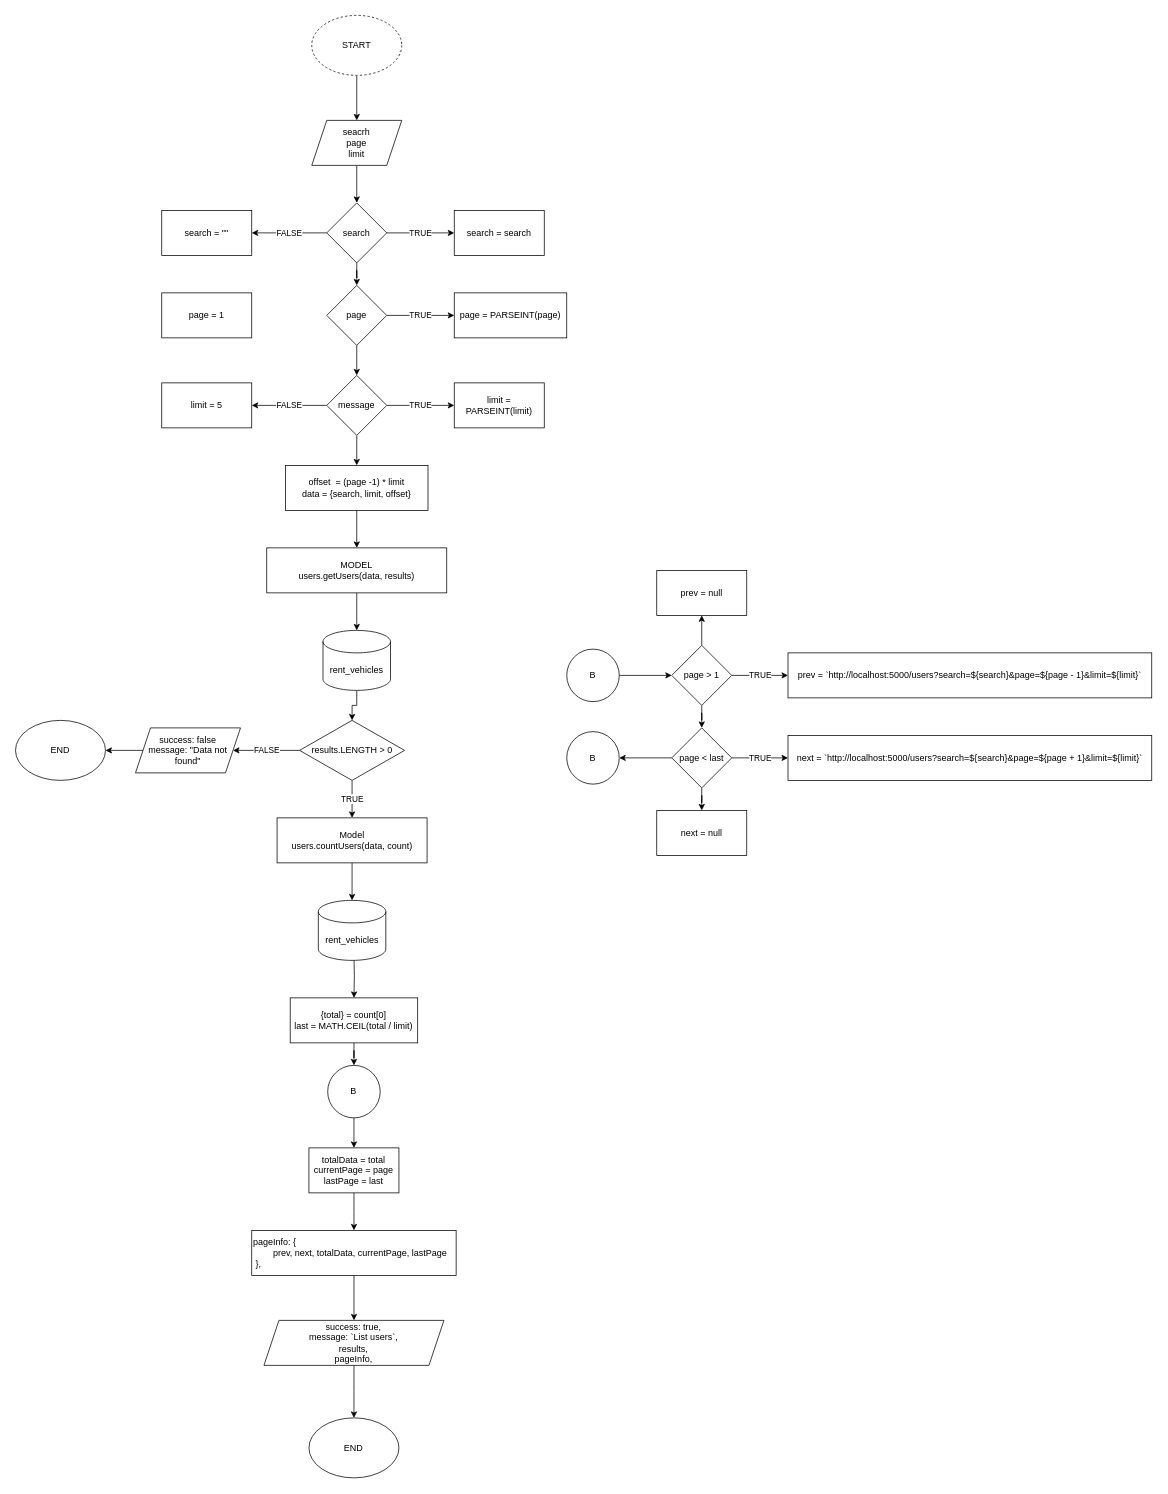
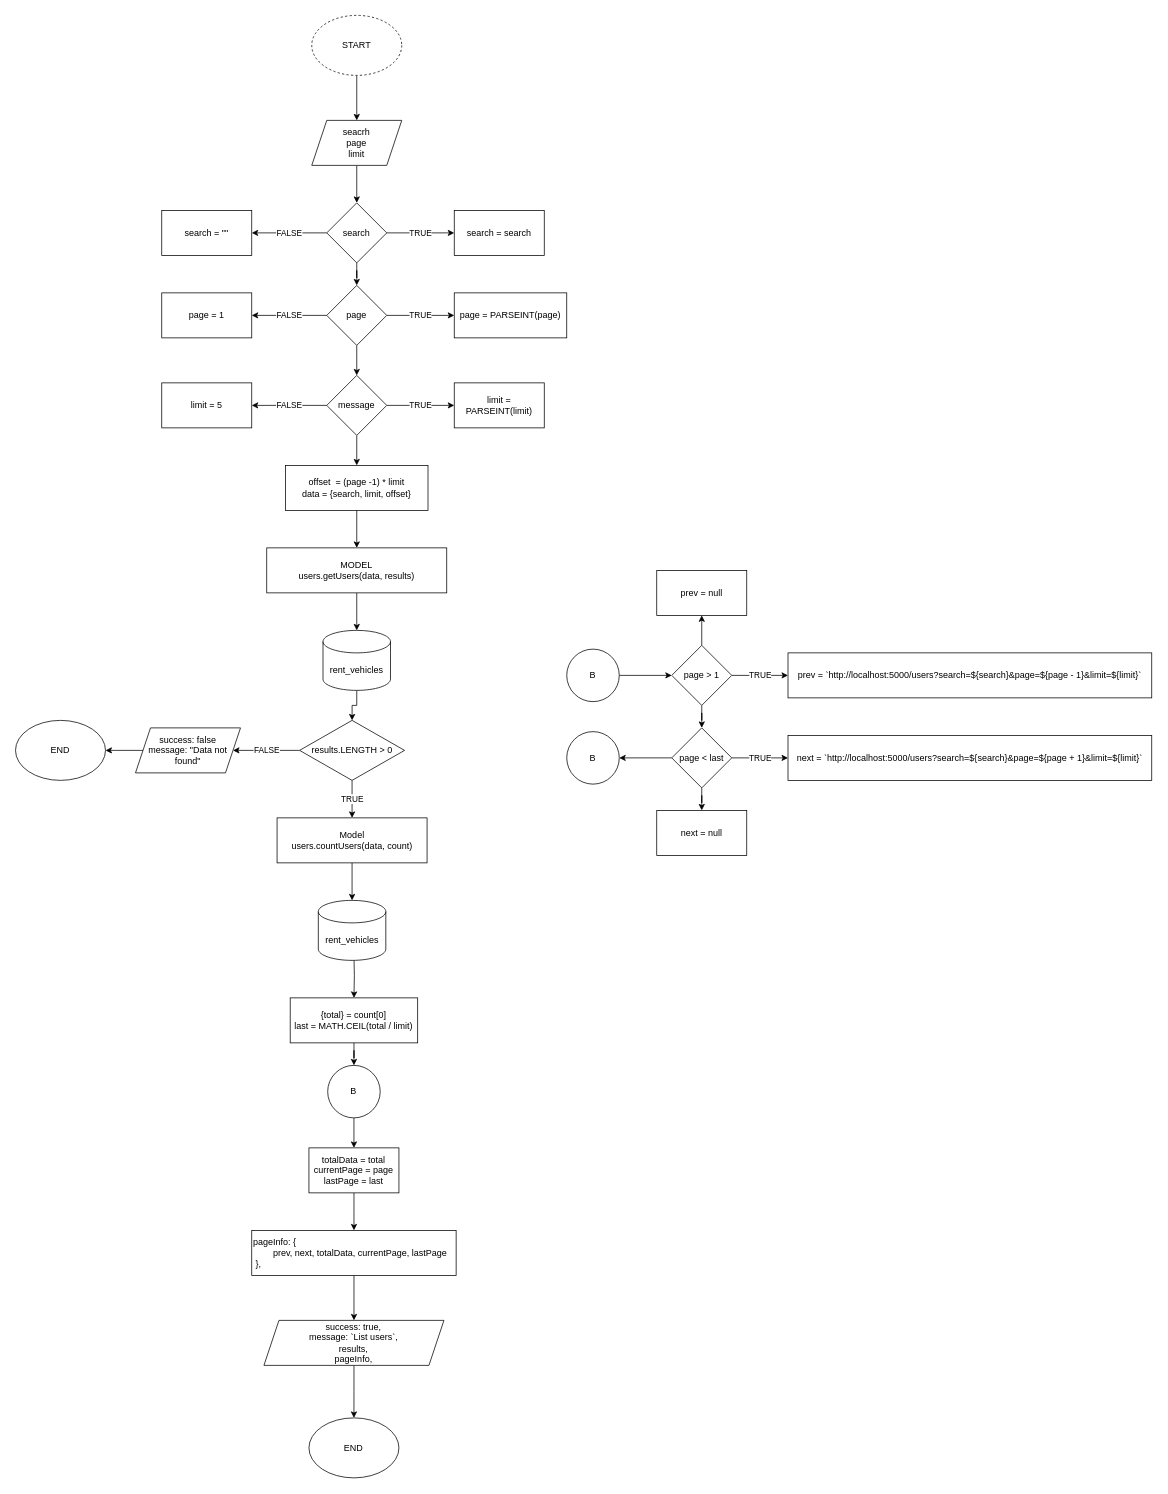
  <mxCell id="0" />
  <mxCell id="1" parent="0" />
  <mxCell id="2" value="" style="edgeStyle=orthogonalEdgeStyle;rounded=0;orthogonalLoop=1;jettySize=auto;html=1;" parent="1" source="3" target="5" edge="1"><mxGeometry relative="1" as="geometry" /></mxCell>
  <mxCell id="3" value="START" style="ellipse;whiteSpace=wrap;html=1;dashed=1;" parent="1" vertex="1"><mxGeometry x="415" y="20" width="120" height="80" as="geometry" /></mxCell>
  <mxCell id="4" value="" style="edgeStyle=orthogonalEdgeStyle;rounded=0;orthogonalLoop=1;jettySize=auto;html=1;" parent="1" source="5" target="9" edge="1"><mxGeometry relative="1" as="geometry" /></mxCell>
  <mxCell id="5" value="seacrh&lt;br&gt;page&lt;br&gt;limit" style="shape=parallelogram;perimeter=parallelogramPerimeter;whiteSpace=wrap;html=1;fixedSize=1;" parent="1" vertex="1"><mxGeometry x="415" y="160" width="120" height="60" as="geometry" /></mxCell>
  <mxCell id="6" value="TRUE" style="edgeStyle=orthogonalEdgeStyle;rounded=0;orthogonalLoop=1;jettySize=auto;html=1;" parent="1" source="9" target="10" edge="1"><mxGeometry relative="1" as="geometry" /></mxCell>
  <mxCell id="7" value="FALSE" style="edgeStyle=orthogonalEdgeStyle;rounded=0;orthogonalLoop=1;jettySize=auto;html=1;" parent="1" source="9" target="11" edge="1"><mxGeometry relative="1" as="geometry" /></mxCell>
  <mxCell id="8" value="" style="edgeStyle=orthogonalEdgeStyle;rounded=0;orthogonalLoop=1;jettySize=auto;html=1;" parent="1" source="9" target="15" edge="1"><mxGeometry relative="1" as="geometry" /></mxCell>
  <mxCell id="9" value="search" style="rhombus;whiteSpace=wrap;html=1;" parent="1" vertex="1"><mxGeometry x="435" y="270" width="80" height="80" as="geometry" /></mxCell>
  <mxCell id="10" value="search = search" style="rounded=0;whiteSpace=wrap;html=1;" parent="1" vertex="1"><mxGeometry x="605" y="280" width="120" height="60" as="geometry" /></mxCell>
  <mxCell id="11" value="search = &quot;&quot;" style="rounded=0;whiteSpace=wrap;html=1;" parent="1" vertex="1"><mxGeometry x="215" y="280" width="120" height="60" as="geometry" /></mxCell>
  <mxCell id="12" value="TRUE" style="edgeStyle=orthogonalEdgeStyle;rounded=0;orthogonalLoop=1;jettySize=auto;html=1;" parent="1" source="15" target="16" edge="1"><mxGeometry relative="1" as="geometry" /></mxCell>
+ <mxCell id="13" value="FALSE" style="edgeStyle=orthogonalEdgeStyle;rounded=0;orthogonalLoop=1;jettySize=auto;html=1;" parent="1" source="15" target="17" edge="1"><mxGeometry relative="1" as="geometry" /></mxCell>
  <mxCell id="14" value="" style="edgeStyle=orthogonalEdgeStyle;rounded=0;orthogonalLoop=1;jettySize=auto;html=1;" parent="1" source="15" target="21" edge="1"><mxGeometry relative="1" as="geometry" /></mxCell>
  <mxCell id="15" value="page" style="rhombus;whiteSpace=wrap;html=1;" parent="1" vertex="1"><mxGeometry x="435" y="380" width="80" height="80" as="geometry" /></mxCell>
  <mxCell id="16" value="page = PARSEINT(page)" style="rounded=0;whiteSpace=wrap;html=1;" parent="1" vertex="1"><mxGeometry x="605" y="390" width="150" height="60" as="geometry" /></mxCell>
  <mxCell id="17" value="page = 1" style="rounded=0;whiteSpace=wrap;html=1;" parent="1" vertex="1"><mxGeometry x="215" y="390" width="120" height="60" as="geometry" /></mxCell>
  <mxCell id="18" value="TRUE" style="edgeStyle=orthogonalEdgeStyle;rounded=0;orthogonalLoop=1;jettySize=auto;html=1;" parent="1" source="21" target="22" edge="1"><mxGeometry relative="1" as="geometry" /></mxCell>
  <mxCell id="19" value="FALSE" style="edgeStyle=orthogonalEdgeStyle;rounded=0;orthogonalLoop=1;jettySize=auto;html=1;" parent="1" source="21" target="23" edge="1"><mxGeometry relative="1" as="geometry" /></mxCell>
  <mxCell id="20" value="" style="edgeStyle=orthogonalEdgeStyle;rounded=0;orthogonalLoop=1;jettySize=auto;html=1;" parent="1" source="21" target="25" edge="1"><mxGeometry relative="1" as="geometry" /></mxCell>
  <mxCell id="21" value="message" style="rhombus;whiteSpace=wrap;html=1;" parent="1" vertex="1"><mxGeometry x="435" y="500" width="80" height="80" as="geometry" /></mxCell>
  <mxCell id="22" value="limit = PARSEINT(limit)" style="rounded=0;whiteSpace=wrap;html=1;" parent="1" vertex="1"><mxGeometry x="605" y="510" width="120" height="60" as="geometry" /></mxCell>
  <mxCell id="23" value="limit = 5" style="rounded=0;whiteSpace=wrap;html=1;" parent="1" vertex="1"><mxGeometry x="215" y="510" width="120" height="60" as="geometry" /></mxCell>
  <mxCell id="24" value="" style="edgeStyle=orthogonalEdgeStyle;rounded=0;orthogonalLoop=1;jettySize=auto;html=1;" parent="1" source="25" target="27" edge="1"><mxGeometry relative="1" as="geometry" /></mxCell>
  <mxCell id="25" value="offset&amp;nbsp; = (page -1) * limit&lt;br&gt;data = {search, limit, offset}" style="rounded=0;whiteSpace=wrap;html=1;" parent="1" vertex="1"><mxGeometry x="380" y="620" width="190" height="60" as="geometry" /></mxCell>
  <mxCell id="26" value="" style="edgeStyle=orthogonalEdgeStyle;rounded=0;orthogonalLoop=1;jettySize=auto;html=1;fontSize=12;" parent="1" source="27" target="29" edge="1"><mxGeometry relative="1" as="geometry" /></mxCell>
  <mxCell id="27" value="MODEL&lt;br&gt;users.getUsers(data, results)" style="rounded=0;whiteSpace=wrap;html=1;" parent="1" vertex="1"><mxGeometry x="355" y="730" width="240" height="60" as="geometry" /></mxCell>
  <mxCell id="28" value="" style="edgeStyle=orthogonalEdgeStyle;rounded=0;orthogonalLoop=1;jettySize=auto;html=1;" parent="1" source="29" target="32" edge="1"><mxGeometry relative="1" as="geometry" /></mxCell>
  <mxCell id="29" value="rent_vehicles" style="shape=cylinder3;whiteSpace=wrap;html=1;boundedLbl=1;backgroundOutline=1;size=15;" parent="1" vertex="1"><mxGeometry x="430" y="840" width="90" height="80" as="geometry" /></mxCell>
  <mxCell id="30" value="FALSE" style="edgeStyle=orthogonalEdgeStyle;rounded=0;orthogonalLoop=1;jettySize=auto;html=1;" parent="1" source="32" target="34" edge="1"><mxGeometry relative="1" as="geometry" /></mxCell>
  <mxCell id="31" value="TRUE" style="edgeStyle=orthogonalEdgeStyle;rounded=0;orthogonalLoop=1;jettySize=auto;html=1;" parent="1" source="32" target="37" edge="1"><mxGeometry relative="1" as="geometry" /></mxCell>
  <mxCell id="32" value="results.LENGTH &amp;gt; 0" style="rhombus;whiteSpace=wrap;html=1;" parent="1" vertex="1"><mxGeometry x="398.75" y="960" width="140" height="80" as="geometry" /></mxCell>
  <mxCell id="33" value="" style="edgeStyle=orthogonalEdgeStyle;rounded=0;orthogonalLoop=1;jettySize=auto;html=1;" parent="1" source="34" target="60" edge="1"><mxGeometry relative="1" as="geometry" /></mxCell>
  <mxCell id="34" value="success: false&lt;br&gt;message: &quot;Data not found&quot;" style="shape=parallelogram;perimeter=parallelogramPerimeter;whiteSpace=wrap;html=1;fixedSize=1;" parent="1" vertex="1"><mxGeometry x="180" y="970" width="140" height="60" as="geometry" /></mxCell>
  <mxCell id="35" value="" style="edgeStyle=orthogonalEdgeStyle;rounded=0;orthogonalLoop=1;jettySize=auto;html=1;fontSize=12;" parent="1" source="37" target="64" edge="1"><mxGeometry relative="1" as="geometry" /></mxCell>
  <mxCell id="36" value="" style="edgeStyle=orthogonalEdgeStyle;rounded=0;orthogonalLoop=1;jettySize=auto;html=1;fontSize=12;" parent="1" target="39" edge="1"><mxGeometry relative="1" as="geometry"><mxPoint x="471.25" y="1270" as="sourcePoint" /></mxGeometry></mxCell>
  <mxCell id="37" value="Model&lt;br&gt;users.countUsers(data, count)" style="rounded=0;whiteSpace=wrap;html=1;" parent="1" vertex="1"><mxGeometry x="368.75" y="1090" width="200" height="60" as="geometry" /></mxCell>
  <mxCell id="38" value="" style="edgeStyle=orthogonalEdgeStyle;rounded=0;orthogonalLoop=1;jettySize=auto;html=1;" parent="1" source="39" target="63" edge="1"><mxGeometry relative="1" as="geometry" /></mxCell>
  <mxCell id="39" value="{total} = count[0]&lt;br&gt;last = MATH.CEIL(total / limit)" style="rounded=0;whiteSpace=wrap;html=1;" parent="1" vertex="1"><mxGeometry x="386.25" y="1330" width="170" height="60" as="geometry" /></mxCell>
  <mxCell id="40" value="" style="edgeStyle=orthogonalEdgeStyle;rounded=0;orthogonalLoop=1;jettySize=auto;html=1;" parent="1" source="41" target="43" edge="1"><mxGeometry relative="1" as="geometry" /></mxCell>
  <mxCell id="41" value="&lt;div&gt;pageInfo:&amp;nbsp;&lt;span&gt;{&lt;/span&gt;&lt;/div&gt;&lt;div&gt;&lt;span&gt;&lt;span style=&quot;white-space: pre&quot;&gt;&#09;&lt;/span&gt;prev,&lt;/span&gt;&lt;span&gt;&amp;nbsp;next,&lt;/span&gt;&lt;span&gt;&amp;nbsp;totalData,&lt;/span&gt;&lt;span&gt;&amp;nbsp;currentPage,&lt;/span&gt;&lt;span&gt;&amp;nbsp;lastPage&lt;/span&gt;&lt;/div&gt;&lt;div&gt;&amp;nbsp;},&lt;/div&gt;" style="rounded=0;whiteSpace=wrap;html=1;align=left;" parent="1" vertex="1"><mxGeometry x="335" y="1640" width="272.5" height="60" as="geometry" /></mxCell>
  <mxCell id="42" value="" style="edgeStyle=orthogonalEdgeStyle;rounded=0;orthogonalLoop=1;jettySize=auto;html=1;" parent="1" source="43" edge="1"><mxGeometry relative="1" as="geometry"><mxPoint x="471.25" y="1890" as="targetPoint" /></mxGeometry></mxCell>
  <mxCell id="43" value="&lt;div&gt;success: true,&lt;/div&gt;&lt;div&gt;message: `List users`,&lt;/div&gt;&lt;div&gt;&lt;span&gt;results,&lt;/span&gt;&lt;/div&gt;&lt;div&gt;&lt;span&gt;pageInfo,&lt;/span&gt;&lt;/div&gt;" style="shape=parallelogram;perimeter=parallelogramPerimeter;whiteSpace=wrap;html=1;fixedSize=1;align=center;" parent="1" vertex="1"><mxGeometry x="351.25" y="1760" width="240" height="60" as="geometry" /></mxCell>
  <mxCell id="44" value="" style="edgeStyle=orthogonalEdgeStyle;rounded=0;orthogonalLoop=1;jettySize=auto;html=1;" parent="1" source="45" target="49" edge="1"><mxGeometry relative="1" as="geometry" /></mxCell>
  <mxCell id="45" value="B" style="ellipse;whiteSpace=wrap;html=1;aspect=fixed;" parent="1" vertex="1"><mxGeometry x="755" y="865" width="70" height="70" as="geometry" /></mxCell>
  <mxCell id="46" value="TRUE" style="edgeStyle=orthogonalEdgeStyle;rounded=0;orthogonalLoop=1;jettySize=auto;html=1;" parent="1" source="49" target="50" edge="1"><mxGeometry relative="1" as="geometry" /></mxCell>
  <mxCell id="47" value="" style="edgeStyle=orthogonalEdgeStyle;rounded=0;orthogonalLoop=1;jettySize=auto;html=1;" parent="1" source="49" target="52" edge="1"><mxGeometry relative="1" as="geometry" /></mxCell>
  <mxCell id="48" value="" style="edgeStyle=orthogonalEdgeStyle;rounded=0;orthogonalLoop=1;jettySize=auto;html=1;" parent="1" source="49" target="56" edge="1"><mxGeometry relative="1" as="geometry" /></mxCell>
  <mxCell id="49" value="page &amp;gt; 1" style="rhombus;whiteSpace=wrap;html=1;" parent="1" vertex="1"><mxGeometry x="895" y="860" width="80" height="80" as="geometry" /></mxCell>
  <mxCell id="50" value="&lt;span&gt;prev = `http://localhost:5000/users?&lt;/span&gt;&lt;span&gt;search=${search}&amp;amp;page=${page - 1}&amp;amp;limit=${limit}`&lt;/span&gt;" style="rounded=0;whiteSpace=wrap;html=1;align=center;" parent="1" vertex="1"><mxGeometry x="1050" y="870" width="485" height="60" as="geometry" /></mxCell>
  <mxCell id="51" value="&lt;span style=&quot;text-align: left&quot;&gt;next = `http://localhost:5000/users?&lt;/span&gt;&lt;span style=&quot;text-align: left&quot;&gt;search=${search}&amp;amp;page=${page + 1}&amp;amp;limit=${limit}`&lt;/span&gt;" style="rounded=0;whiteSpace=wrap;html=1;" parent="1" vertex="1"><mxGeometry x="1050" y="980" width="485" height="60" as="geometry" /></mxCell>
  <mxCell id="52" value="prev = null" style="rounded=0;whiteSpace=wrap;html=1;" parent="1" vertex="1"><mxGeometry x="875" y="760" width="120" height="60" as="geometry" /></mxCell>
  <mxCell id="53" value="TRUE" style="edgeStyle=orthogonalEdgeStyle;rounded=0;orthogonalLoop=1;jettySize=auto;html=1;" parent="1" source="56" target="51" edge="1"><mxGeometry relative="1" as="geometry" /></mxCell>
  <mxCell id="54" value="" style="edgeStyle=orthogonalEdgeStyle;rounded=0;orthogonalLoop=1;jettySize=auto;html=1;" parent="1" source="56" target="57" edge="1"><mxGeometry relative="1" as="geometry" /></mxCell>
  <mxCell id="55" value="" style="edgeStyle=orthogonalEdgeStyle;rounded=0;orthogonalLoop=1;jettySize=auto;html=1;" parent="1" source="56" target="65" edge="1"><mxGeometry relative="1" as="geometry" /></mxCell>
  <mxCell id="56" value="page &amp;lt; last" style="rhombus;whiteSpace=wrap;html=1;" parent="1" vertex="1"><mxGeometry x="895" y="970" width="80" height="80" as="geometry" /></mxCell>
  <mxCell id="57" value="next = null" style="rounded=0;whiteSpace=wrap;html=1;" parent="1" vertex="1"><mxGeometry x="875" y="1080" width="120" height="60" as="geometry" /></mxCell>
  <mxCell id="58" value="" style="edgeStyle=orthogonalEdgeStyle;rounded=0;orthogonalLoop=1;jettySize=auto;html=1;" parent="1" source="59" target="41" edge="1"><mxGeometry relative="1" as="geometry" /></mxCell>
  <mxCell id="59" value="totalData = total&lt;br&gt;currentPage = page&lt;br&gt;lastPage = last" style="rounded=0;whiteSpace=wrap;html=1;" parent="1" vertex="1"><mxGeometry x="411.25" y="1530" width="120" height="60" as="geometry" /></mxCell>
  <mxCell id="60" value="END" style="ellipse;whiteSpace=wrap;html=1;" parent="1" vertex="1"><mxGeometry x="20" y="960" width="120" height="80" as="geometry" /></mxCell>
  <mxCell id="61" value="END" style="ellipse;whiteSpace=wrap;html=1;" parent="1" vertex="1"><mxGeometry x="411.25" y="1890" width="120" height="80" as="geometry" /></mxCell>
  <mxCell id="62" value="" style="edgeStyle=orthogonalEdgeStyle;rounded=0;orthogonalLoop=1;jettySize=auto;html=1;" parent="1" source="63" target="59" edge="1"><mxGeometry relative="1" as="geometry" /></mxCell>
  <mxCell id="63" value="B" style="ellipse;whiteSpace=wrap;html=1;aspect=fixed;" parent="1" vertex="1"><mxGeometry x="436.25" y="1420" width="70" height="70" as="geometry" /></mxCell>
  <mxCell id="64" value="rent_vehicles" style="shape=cylinder3;whiteSpace=wrap;html=1;boundedLbl=1;backgroundOutline=1;size=15;" parent="1" vertex="1"><mxGeometry x="423.75" y="1200" width="90" height="80" as="geometry" /></mxCell>
  <mxCell id="65" value="B" style="ellipse;whiteSpace=wrap;html=1;aspect=fixed;" parent="1" vertex="1"><mxGeometry x="755" y="975" width="70" height="70" as="geometry" /></mxCell>
